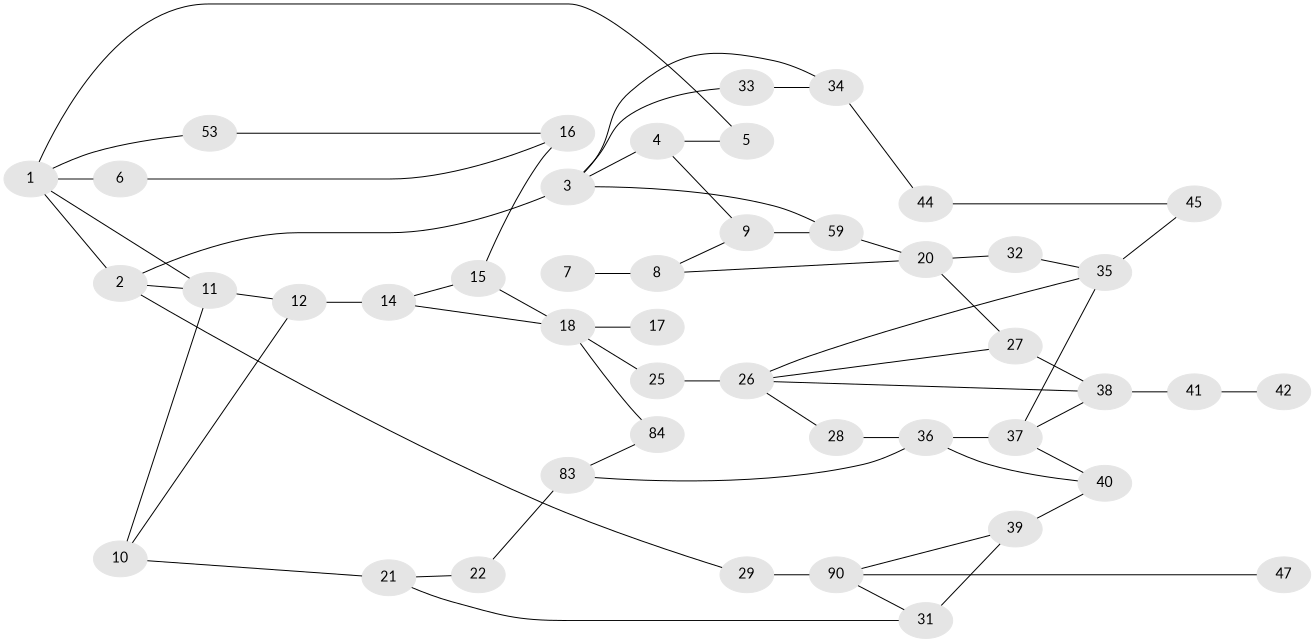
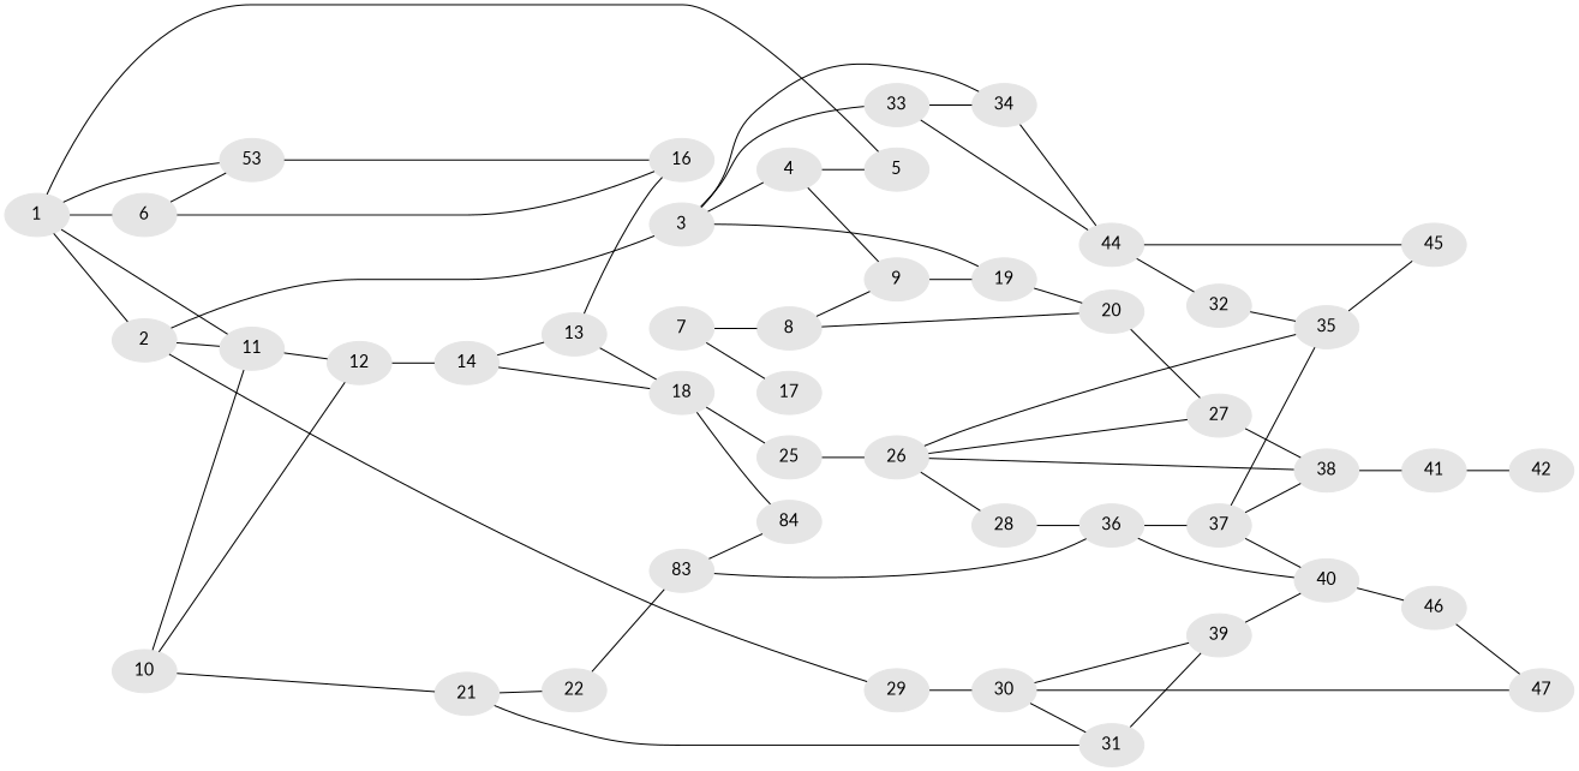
  graph {
    fontname=Lato
    rankdir=LR
    node [color=gray90 fontname=Lato style=filled]
    edge [fontname=Lato weight=1.0]
    1
    2
    5
    6
    11
    n6 [label=53]
    3
    29
    16
    12
    4
-   19 [label=59]
+   19
    33
    34
-   30 [label=90]
+   30
    9
    20
    44
    7
    8
    17
    27
    32
    10
    21
    14
    22
    31
-   15
+   15 [label=13]
    18
    n31 [label=84]
    25
    26
    28
    36
    38
    35
    n38 [label=83]
    39
    37
    40
    45
    41
    47
+   46
    42
    1 -- 2
    1 -- 5
    1 -- 6
    1 -- 11
    1 -- n6
    2 -- 11
    2 -- 3
    2 -- 29
+   6 -- n6
    6 -- 16
    11 -- 12
    n6 -- 16
    3 -- 4
    3 -- 19 [weight=2.0]
    3 -- 33
    3 -- 34
    29 -- 30 [weight=2.0]
    12 -- 14
    4 -- 5
    4 -- 9
    19 -- 20 [weight=2.0]
    33 -- 34
+   33 -- 44
    34 -- 44
    30 -- 31
    30 -- 39
    30 -- 47 [weight=2.0]
    9 -- 19
    20 -- 27
-   20 -- 32
+   44 -- 32
    44 -- 45 [weight=2.0]
    7 -- 8 [weight=2.0]
-   18 -- 17 [weight=2.0]
+   7 -- 17 [weight=2.0]
    8 -- 9
    8 -- 20 [weight=2.0]
    27 -- 38
    32 -- 35
    10 -- 11
    10 -- 12
    10 -- 21 [weight=2.0]
    21 -- 22 [weight=2.0]
    21 -- 31
    14 -- 15
    14 -- 18
    22 -- n38
    31 -- 39
    15 -- 16 [weight=2.0]
    15 -- 18
    18 -- n31 [weight=2.0]
    18 -- 25
    25 -- 26 [weight=2.0]
    26 -- 27
    26 -- 28
    26 -- 38
    26 -- 35
    28 -- 36
    36 -- 37 [weight=2.0]
    36 -- 40
    38 -- 41
    35 -- 45
    n38 -- n31
    n38 -- 36
    39 -- 40
    37 -- 38
    37 -- 35
    37 -- 40 [weight=2.0]
+   40 -- 46
    41 -- 42
+   46 -- 47
  }
